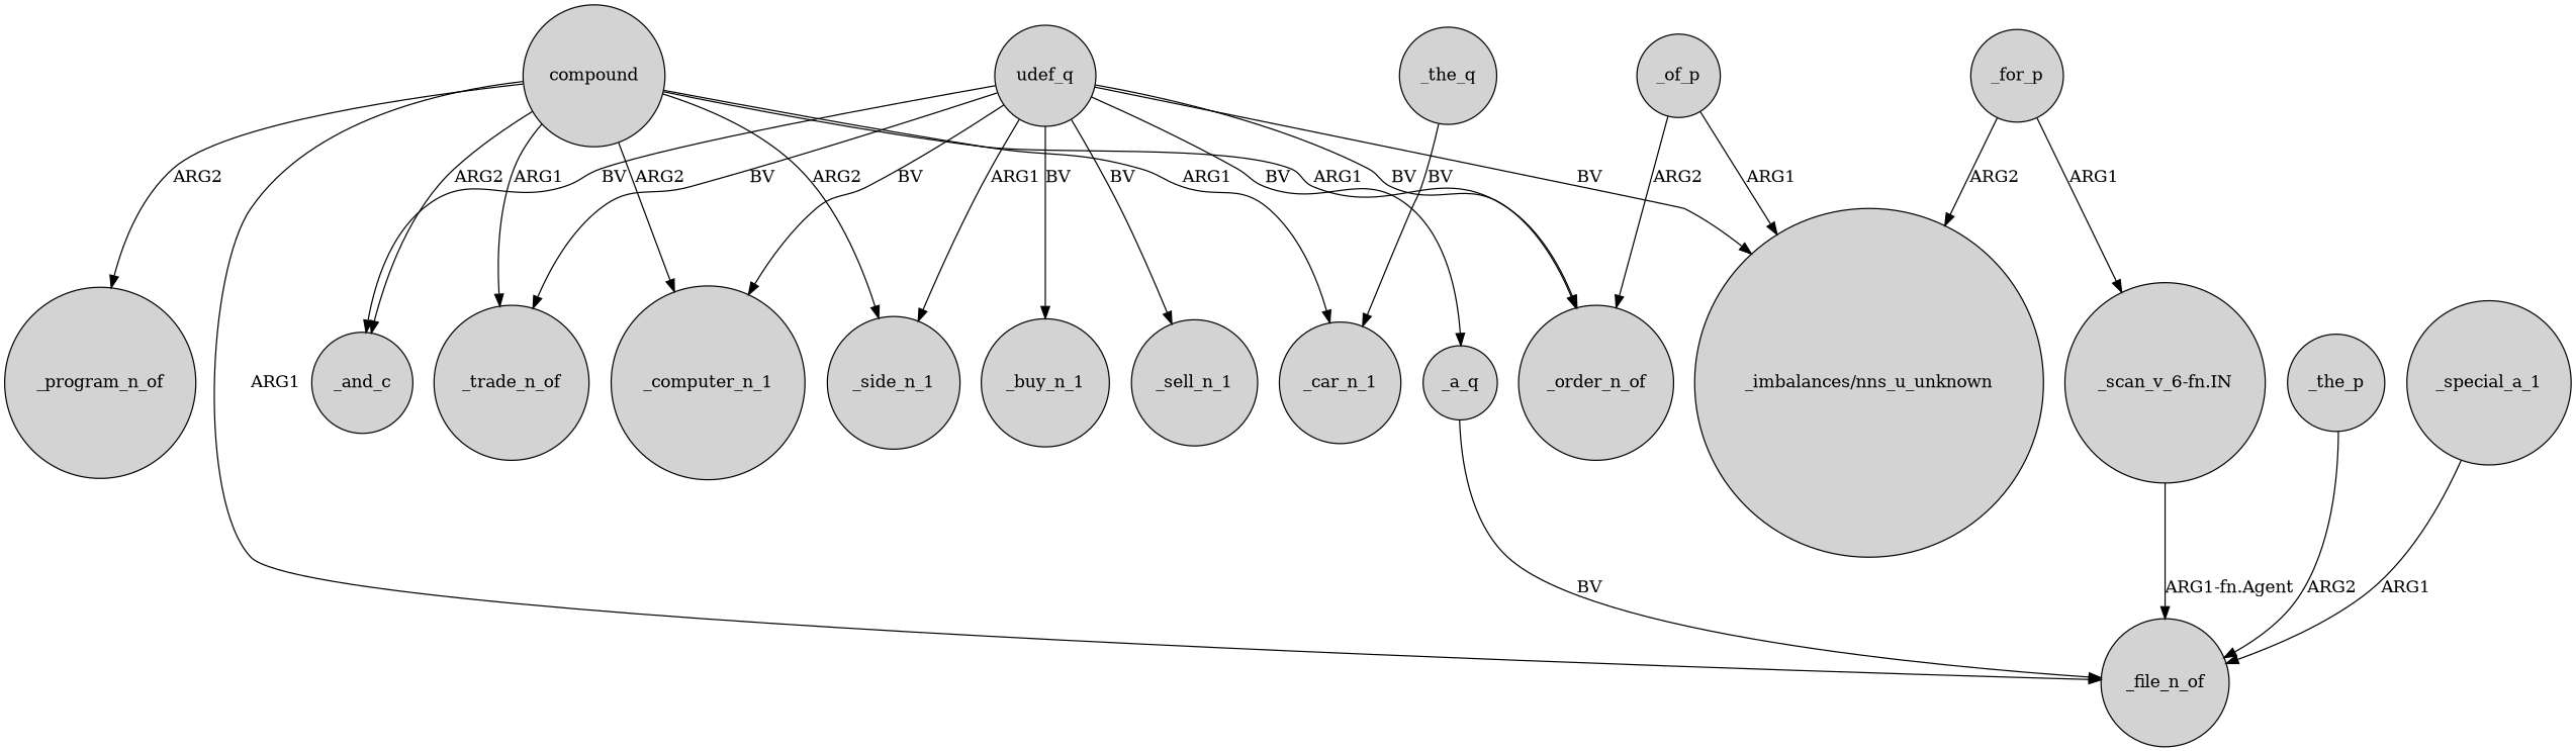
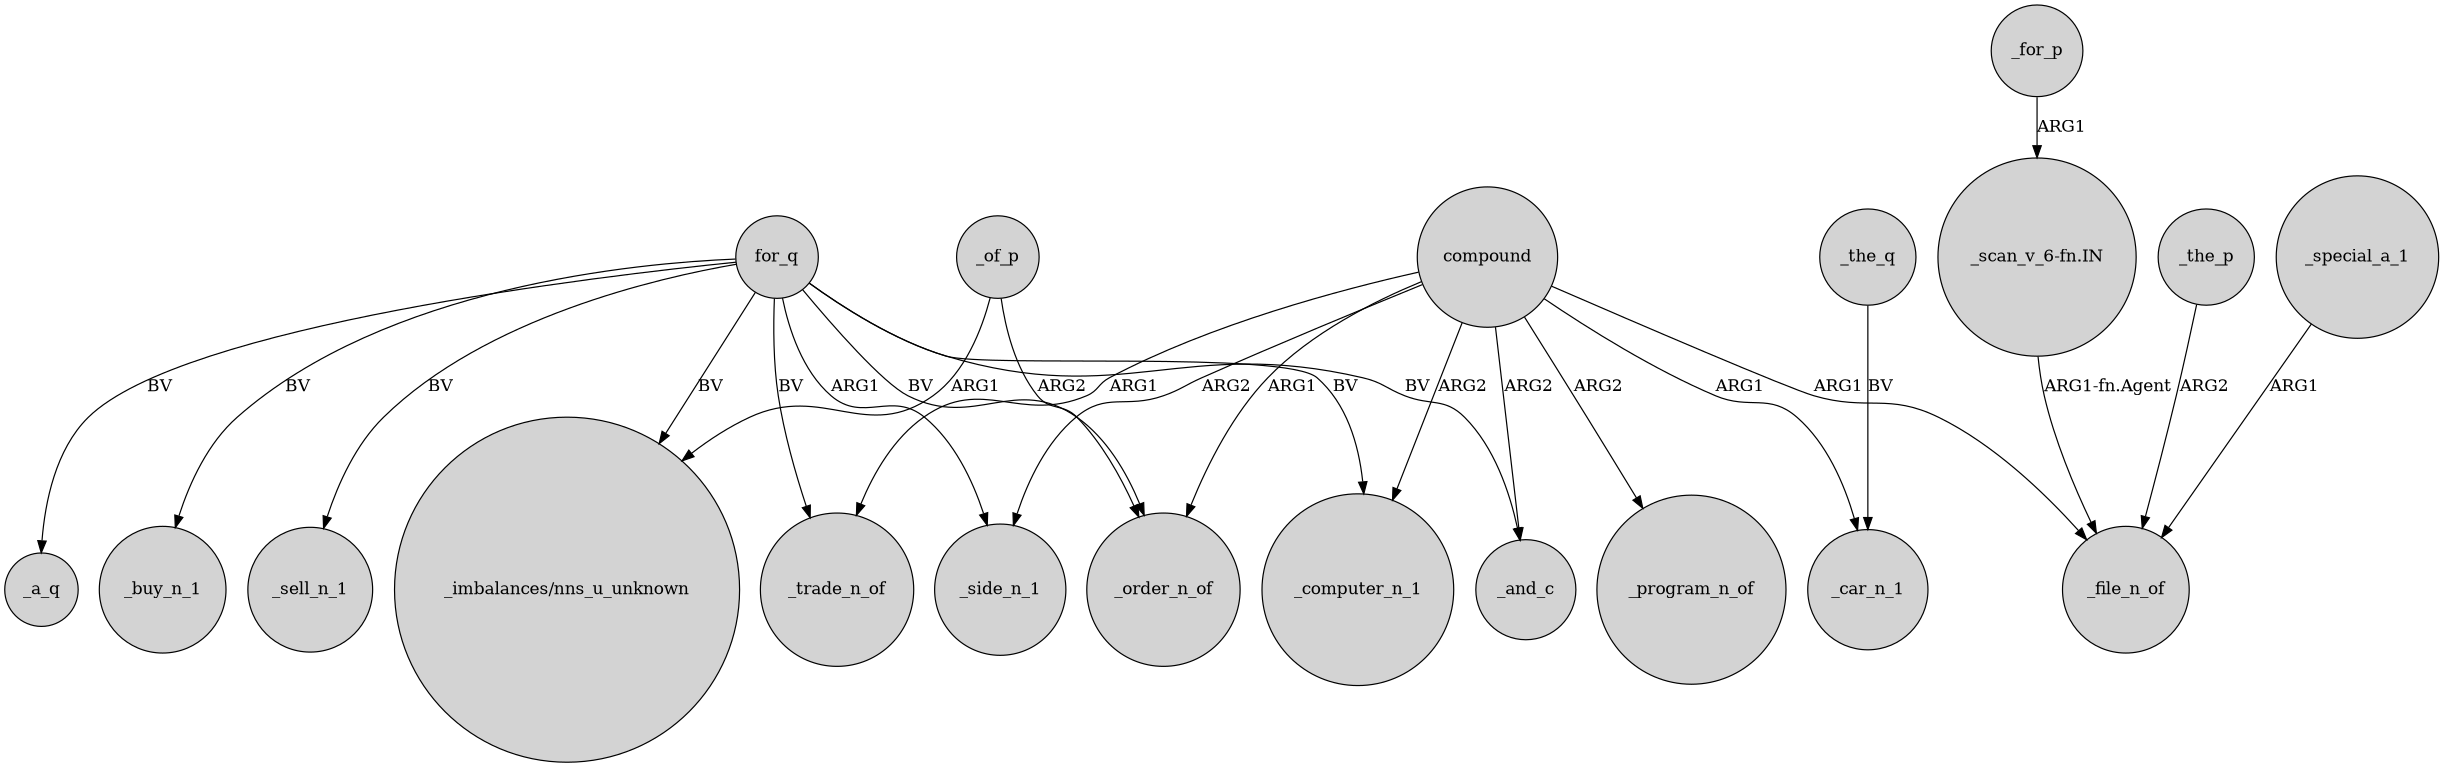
  digraph {
    node [shape=circle style=filled]
    compound
    _program_n_of
    _trade_n_of
    _order_n_of
    _side_n_1
    _car_n_1
    _file_n_of
    _computer_n_1
    _and_c
-   udef_q
+   udef_q [label=for_q]
    "_imbalances/nns_u_unknown"
    _buy_n_1
    _sell_n_1
    _a_q
    _for_p
    n16 [label="_scan_v_6-fn.IN"]
    n17 [label=_the_p]
    _of_p
    _the_q
    _special_a_1
    compound -> _program_n_of [label=ARG2]
    compound -> _trade_n_of [label=ARG1]
    compound -> _order_n_of [label=ARG1]
    compound -> _side_n_1 [label=ARG2]
    compound -> _car_n_1 [label=ARG1]
    compound -> _file_n_of [label=ARG1]
    compound -> _computer_n_1 [label=ARG2]
    compound -> _and_c [label=ARG2]
    udef_q -> _trade_n_of [label=BV]
    udef_q -> _order_n_of [label=BV]
    udef_q -> _side_n_1 [label=ARG1]
    udef_q -> _computer_n_1 [label=BV]
    udef_q -> _and_c [label=BV]
    udef_q -> "_imbalances/nns_u_unknown" [label=BV]
    udef_q -> _buy_n_1 [label=BV]
    udef_q -> _sell_n_1 [label=BV]
    udef_q -> _a_q [label=BV]
-   _a_q -> _file_n_of [label=BV]
-   _for_p -> "_imbalances/nns_u_unknown" [label=ARG2]
    _for_p -> n16 [label=ARG1]
    n16 -> _file_n_of [label="ARG1-fn.Agent"]
    n17 -> _file_n_of [label=ARG2]
    _of_p -> _order_n_of [label=ARG2]
    _of_p -> "_imbalances/nns_u_unknown" [label=ARG1]
    _the_q -> _car_n_1 [label=BV]
    _special_a_1 -> _file_n_of [label=ARG1]
  }
